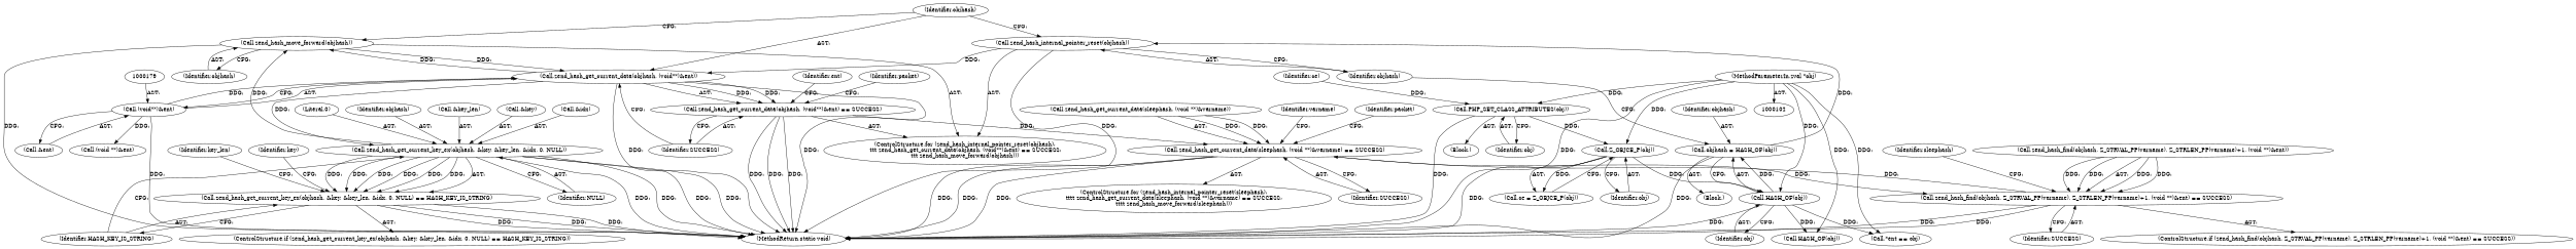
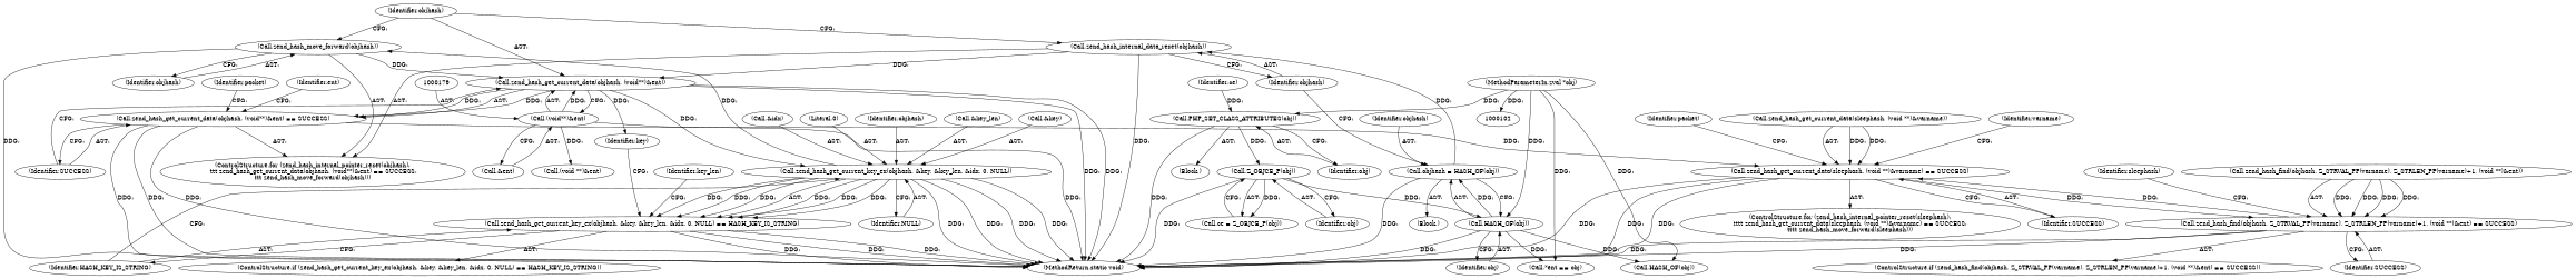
  digraph {
    n1 [label="(Call,zend_hash_move_forward(objhash))"]
    n2 [label="(Call,zend_hash_get_current_data(objhash, (void**)&ent))"]
    n3 [label="(MethodReturn,static void)"]
    n4 [label="(ControlStructure,for (zend_hash_internal_pointer_reset(objhash);\n \t\t\t zend_hash_get_current_data(objhash, (void**)&ent) == SUCCESS;\n\t\t\t zend_hash_move_forward(objhash)))"]
    n5 [label="(Identifier,objhash)"]
    n6 [label="(Call,zend_hash_get_current_key_ex(objhash, &key, &key_len, &idx, 0, NULL))"]
    n7 [label="(Call,(void**)&ent)"]
    n8 [label="(Call,zend_hash_get_current_data(objhash, (void**)&ent) == SUCCESS)"]
    n9 [label="(Call,zend_hash_get_current_key_ex(objhash, &key, &key_len, &idx, 0, NULL) == HASH_KEY_IS_STRING)"]
    n10 [label="(Identifier,NULL)"]
    n11 [label="(Call,&ent)"]
    n12 [label="(Call,(void **)&ent)"]
    n13 [label="(Call,zend_hash_get_current_data(sleephash, (void **)&varname) == SUCCESS)"]
    n14 [label="(Identifier,SUCCESS)"]
    n15 [label="(ControlStructure,if (zend_hash_get_current_key_ex(objhash, &key, &key_len, &idx, 0, NULL) == HASH_KEY_IS_STRING))"]
    n16 [label="(Identifier,HASH_KEY_IS_STRING)"]
-   n17 [label="(Call,zend_hash_internal_pointer_reset(objhash))"]
+   n17 [label="(Call,zend_hash_internal_data_reset(objhash))"]
    n18 [label="(Identifier,objhash)"]
    n19 [label="(Call,objhash = HASH_OF(obj))"]
    n20 [label="(Call,HASH_OF(obj))"]
    n21 [label="(Block,)"]
    n22 [label="(Call,HASH_OF(obj))"]
    n23 [label="(Call,*ent == obj)"]
    n24 [label="(Identifier,obj)"]
    n25 [label="(Call,Z_OBJCE_P(obj))"]
    n26 [label="(Call,ce = Z_OBJCE_P(obj))"]
    n27 [label="(Identifier,obj)"]
    n28 [label="(Call,PHP_SET_CLASS_ATTRIBUTES(obj))"]
    n29 [label="(Identifier,obj)"]
    n30 [label="(Block,)"]
    n31 [label="(MethodParameterIn,zval *obj)"]
    1000102
    n33 [label="(Call,zend_hash_find(objhash, Z_STRVAL_PP(varname), Z_STRLEN_PP(varname)+1, (void **)&ent) == SUCCESS)"]
    n34 [label="(ControlStructure,for (zend_hash_internal_pointer_reset(sleephash);\n\t\t\t\t zend_hash_get_current_data(sleephash, (void **)&varname) == SUCCESS;\n\t\t\t\t zend_hash_move_forward(sleephash)))"]
    n35 [label="(Identifier,SUCCESS)"]
    n36 [label="(ControlStructure,if (zend_hash_find(objhash, Z_STRVAL_PP(varname), Z_STRLEN_PP(varname)+1, (void **)&ent) == SUCCESS))"]
    n37 [label="(Identifier,SUCCESS)"]
    n38 [label="(Identifier,ent)"]
    n39 [label="(Literal,0)"]
    n40 [label="(Identifier,ce)"]
    n41 [label="(Identifier,packet)"]
    n42 [label="(Identifier,objhash)"]
    n43 [label="(Identifier,key_len)"]
    n44 [label="(Identifier,packet)"]
    n45 [label="(Call,zend_hash_find(objhash, Z_STRVAL_PP(varname), Z_STRLEN_PP(varname)+1, (void **)&ent))"]
    n46 [label="(Identifier,objhash)"]
    n47 [label="(Identifier,key)"]
    n48 [label="(Call,&key_len)"]
    n49 [label="(Call,zend_hash_get_current_data(sleephash, (void **)&varname))"]
    n50 [label="(Identifier,sleephash)"]
    n51 [label="(Identifier,objhash)"]
    n52 [label="(Call,&key)"]
    n53 [label="(Call,&idx)"]
    n54 [label="(Identifier,varname)"]
    1000179
    n1 -> n2 [label="DDG: "]
    n1 -> n3 [label="DDG: "]
    n1 -> n4 [label="AST: "]
    n1 -> n5 [label="CFG: "]
-   n2 -> n1 [label="DDG: "]
+   n2 -> n47 [label="DDG: "]
    n2 -> n3 [label="DDG: "]
    n2 -> n3 [label="DDG: "]
    n2 -> n6 [label="DDG: "]
    n2 -> n7 [label="CFG: "]
    n2 -> n8 [label="AST: "]
    n2 -> n8 [label="DDG: "]
    n2 -> n8 [label="DDG: "]
    n5 -> n1 [label="AST: "]
    n6 -> n1 [label="DDG: "]
    n6 -> n3 [label="DDG: "]
    n6 -> n3 [label="DDG: "]
    n6 -> n3 [label="DDG: "]
    n6 -> n3 [label="DDG: "]
    n6 -> n9 [label="AST: "]
    n6 -> n9 [label="DDG: "]
    n6 -> n9 [label="DDG: "]
    n6 -> n9 [label="DDG: "]
    n6 -> n9 [label="DDG: "]
    n6 -> n9 [label="DDG: "]
    n6 -> n9 [label="DDG: "]
    n6 -> n10 [label="CFG: "]
    n7 -> n2 [label="AST: "]
    n7 -> n2 [label="DDG: "]
    n7 -> n3 [label="DDG: "]
    n7 -> n11 [label="CFG: "]
    n7 -> n12 [label="DDG: "]
    n8 -> n3 [label="DDG: "]
    n8 -> n3 [label="DDG: "]
    n8 -> n3 [label="DDG: "]
    n8 -> n4 [label="AST: "]
    n8 -> n13 [label="DDG: "]
    n8 -> n14 [label="CFG: "]
    n9 -> n3 [label="DDG: "]
    n9 -> n3 [label="DDG: "]
    n9 -> n3 [label="DDG: "]
    n9 -> n15 [label="AST: "]
    n9 -> n16 [label="CFG: "]
    n10 -> n6 [label="AST: "]
    n11 -> n7 [label="AST: "]
    n13 -> n3 [label="DDG: "]
    n13 -> n3 [label="DDG: "]
    n13 -> n3 [label="DDG: "]
    n13 -> n33 [label="DDG: "]
    n13 -> n34 [label="AST: "]
    n13 -> n35 [label="CFG: "]
    n14 -> n2 [label="CFG: "]
    n14 -> n8 [label="AST: "]
    n16 -> n6 [label="CFG: "]
    n16 -> n9 [label="AST: "]
    n17 -> n2 [label="DDG: "]
    n17 -> n3 [label="DDG: "]
    n17 -> n4 [label="AST: "]
    n17 -> n18 [label="CFG: "]
    n18 -> n17 [label="AST: "]
    n18 -> n19 [label="CFG: "]
    n19 -> n3 [label="DDG: "]
    n19 -> n17 [label="DDG: "]
    n19 -> n20 [label="CFG: "]
    n19 -> n21 [label="AST: "]
    n20 -> n3 [label="DDG: "]
    n20 -> n19 [label="AST: "]
    n20 -> n19 [label="DDG: "]
    n20 -> n22 [label="DDG: "]
    n20 -> n23 [label="DDG: "]
    n20 -> n24 [label="CFG: "]
    n24 -> n20 [label="AST: "]
    n25 -> n3 [label="DDG: "]
    n25 -> n20 [label="DDG: "]
    n25 -> n26 [label="AST: "]
    n25 -> n26 [label="DDG: "]
    n25 -> n27 [label="CFG: "]
    n26 -> n25 [label="CFG: "]
    n27 -> n25 [label="AST: "]
    n28 -> n3 [label="DDG: "]
    n28 -> n25 [label="DDG: "]
    n28 -> n29 [label="CFG: "]
    n28 -> n30 [label="AST: "]
    n29 -> n28 [label="AST: "]
-   n31 -> n3 [label="DDG: "]
    n31 -> n20 [label="DDG: "]
    n31 -> n22 [label="DDG: "]
    n31 -> n23 [label="DDG: "]
-   n31 -> n25 [label="DDG: "]
    n31 -> n28 [label="DDG: "]
-   n31 -> 1000102 [label="AST: "]
+   n31 -> 1000102 [label="DDG: "]
    n33 -> n3 [label="DDG: "]
    n33 -> n3 [label="DDG: "]
    n33 -> n13 [label="DDG: "]
    n33 -> n36 [label="AST: "]
    n33 -> n37 [label="CFG: "]
    n35 -> n13 [label="AST: "]
    n37 -> n33 [label="AST: "]
    n38 -> n8 [label="CFG: "]
    n39 -> n6 [label="AST: "]
    n40 -> n28 [label="DDG: "]
    n41 -> n8 [label="CFG: "]
    n42 -> n1 [label="CFG: "]
    n42 -> n2 [label="AST: "]
    n42 -> n17 [label="CFG: "]
    n43 -> n9 [label="CFG: "]
    n44 -> n13 [label="CFG: "]
    n45 -> n33 [label="AST: "]
    n45 -> n33 [label="DDG: "]
    n45 -> n33 [label="DDG: "]
    n45 -> n33 [label="DDG: "]
    n45 -> n33 [label="DDG: "]
    n46 -> n6 [label="AST: "]
    n47 -> n9 [label="CFG: "]
    n48 -> n6 [label="AST: "]
    n49 -> n13 [label="AST: "]
    n49 -> n13 [label="DDG: "]
    n49 -> n13 [label="DDG: "]
    n50 -> n33 [label="CFG: "]
    n51 -> n19 [label="AST: "]
    n52 -> n6 [label="AST: "]
    n53 -> n6 [label="AST: "]
    n54 -> n13 [label="CFG: "]
    1000179 -> n7 [label="AST: "]
  }
